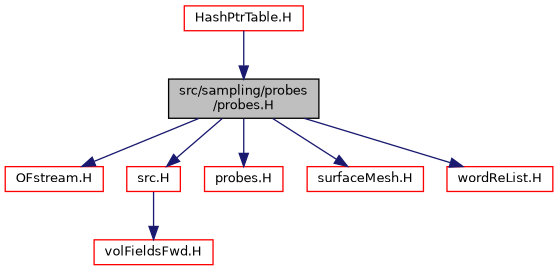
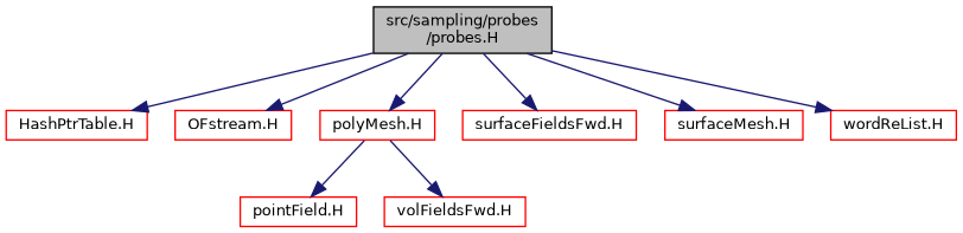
  digraph {
    node [color=red fontname=Helvetica fontsize=10 shape=record]
    edge [color=midnightblue fontname=Helvetica fontsize=10 labelfontname=Helvetica labelfontsize=10 style=solid]
    n1 [color=black fillcolor=grey75 fontcolor=black height=0.2 label="src/sampling/probes\l/probes.H" style=filled width=0.4]
    n2 [height=0.2 label="HashPtrTable.H" width=0.4]
    n3 [height=0.2 label="OFstream.H" width=0.4]
-   n4 [height=0.2 label="src.H" width=0.4]
-   n5 [height=0.2 label="probes.H" width=0.4]
+   n4 [height=0.2 label="polyMesh.H" width=0.4]
+   n5 [height=0.2 label="surfaceFieldsFwd.H" width=0.4]
    n6 [height=0.2 label="surfaceMesh.H" width=0.4]
    n7 [height=0.2 label="wordReList.H" width=0.4]
+   n8 [height=0.2 label="pointField.H" width=0.4]
    n9 [height=0.2 label="volFieldsFwd.H" width=0.4]
-   n2 -> n1
+   n1 -> n2
    n1 -> n3
    n1 -> n4
    n1 -> n5
    n1 -> n6
    n1 -> n7
+   n4 -> n8
    n4 -> n9
  }
